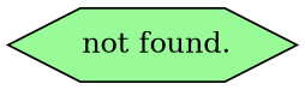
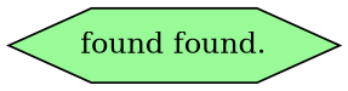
  digraph {
    rankdir=LR
-   n1 [label=" not found." style=filled fillcolor=palegreen shape=hexagon]
+   n1 [label="found found." style=filled fillcolor=palegreen shape=hexagon]
  }
